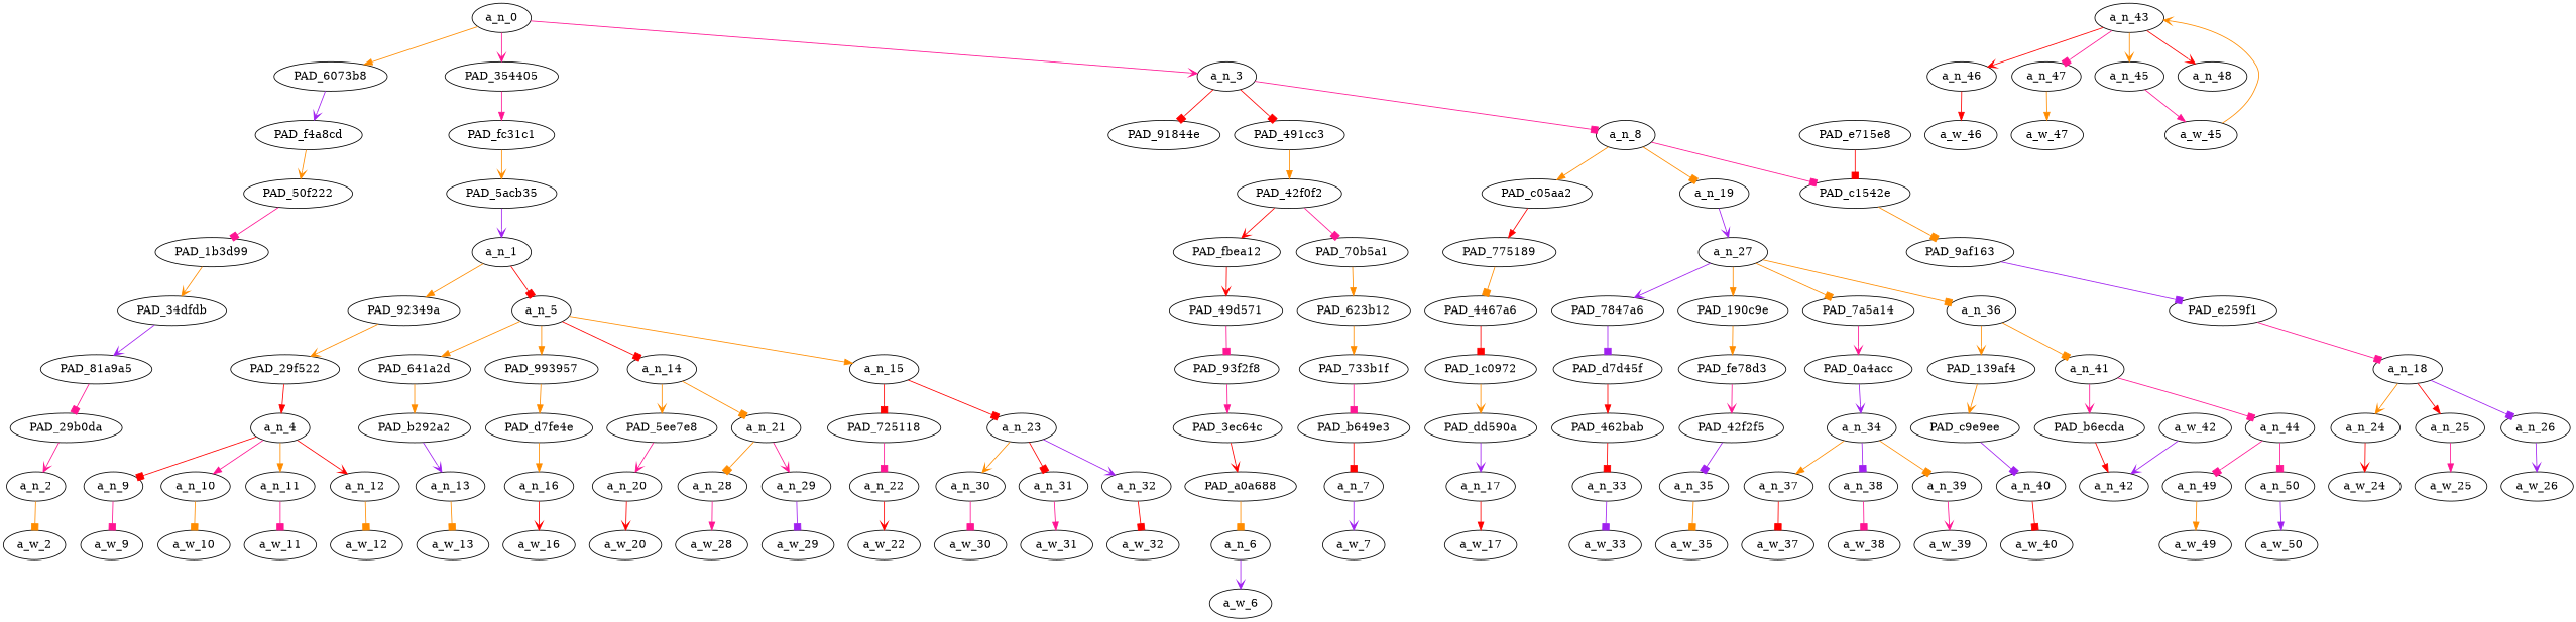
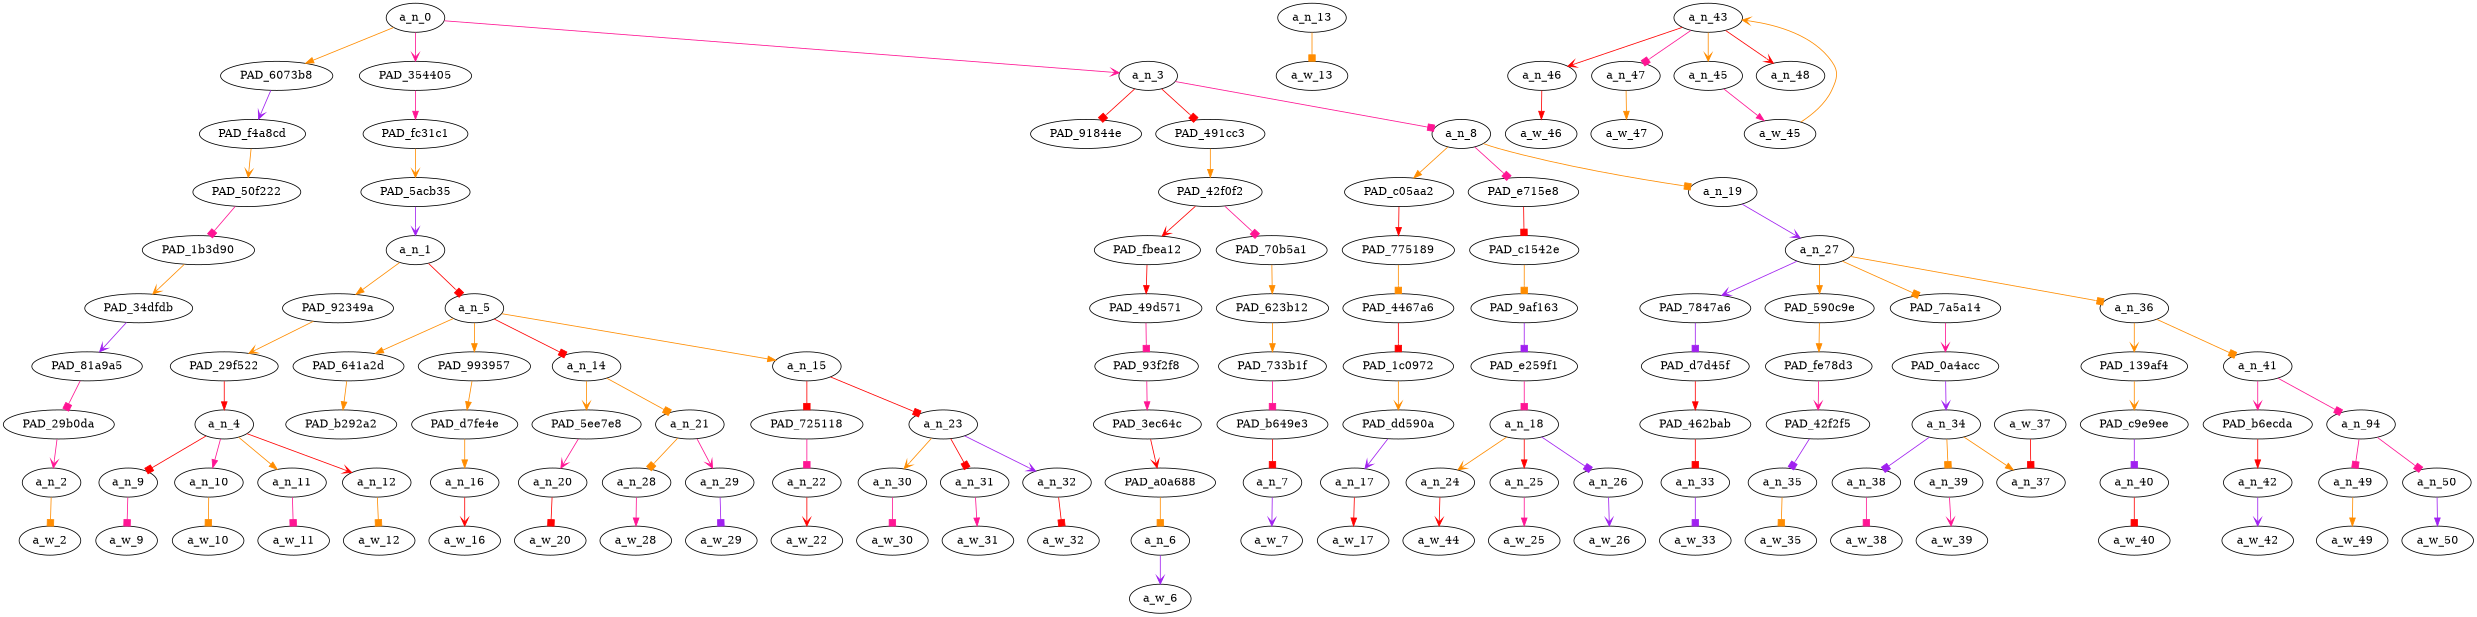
  strict digraph {
    fontname="DejaVu Serif"
    node [div_dir=1 fontname="DejaVu Serif" index=0 level=1 text_span="[13]" value=0.08461544]
    edge [arrowhead=box color=darkorange fontname="DejaVu Serif"]
    a_n_0 [level=9 text_span="[0, 1, 2, 3, 4, 5, 6, 7, 8, 9, 10, 11, 12, 13, 14, 15, 16, 17, 18, 19, 20, 21, 22, 23, 24, 25, 26, 27, 28, 29, 30, 31, 32]" value=1.00000001]
    PAD_6073b8 [index=1 level=8]
    PAD_354405 [level=8 text_span="[0, 1, 2, 3, 4, 5, 6, 7, 8, 9, 10, 11, 12]" value=0.44813126]
    a_n_3 [index=2 level=8 text_span="[14, 15, 16, 17, 18, 19, 20, 21, 22, 23, 24, 25, 26, 27, 28, 29, 30, 31, 32]" value=0.46649070]
    PAD_f4a8cd [index=1 level=7]
    PAD_fc31c1 [level=7 text_span="[0, 1, 2, 3, 4, 5, 6, 7, 8, 9, 10, 11, 12]" value=0.44813126]
    PAD_91844e [index=2 level=7 text_span="[14]" value=0.03488020]
    PAD_491cc3 [div_dir=-1 index=3 level=7 text_span="[15]" value=0.01673873]
    a_n_8 [index=4 level=7 text_span="[16, 17, 18, 19, 20, 21, 22, 23, 24, 25, 26, 27, 28, 29, 30, 31, 32]" value=0.41439814]
    PAD_50f222 [index=1 level=6]
    PAD_5acb35 [level=6 text_span="[0, 1, 2, 3, 4, 5, 6, 7, 8, 9, 10, 11, 12]" value=0.44813126]
    PAD_42f0f2 [div_dir=-1 index=3 level=6 text_span="[15]" value=0.01673873]
    PAD_c05aa2 [index=4 level=6 text_span="[16]" value=0.01737733]
    PAD_e715e8 [index=5 level=6 text_span="[17, 18, 19]" value=0.06403051]
    a_n_19 [index=6 level=6 text_span="[20, 21, 22, 23, 24, 25, 26, 27, 28, 29, 30, 31, 32]" value=0.33248857]
-   PAD_1b3d90 [index=1 level=5 label=PAD_1b3d99]
+   PAD_1b3d90 [index=1 level=5]
    PAD_34dfdb [index=2 level=4]
    PAD_81a9a5 [index=5 level=3]
    PAD_29b0da [index=7 level=2]
    a_n_2 [index=13]
    a_w_2 [div_dir=0 index=13 level=0 value=niggers]
    a_n_1 [level=5 text_span="[0, 1, 2, 3, 4, 5, 6, 7, 8, 9, 10, 11, 12]" value=0.44813126]
    PAD_92349a [level=4 text_span="[0, 1, 2, 3]" value=0.15579440]
    a_n_5 [index=1 level=4 text_span="[4, 5, 6, 7, 8, 9, 10, 11, 12]" value=0.29178558]
    PAD_29f522 [level=3 text_span="[0, 1, 2, 3]" value=0.15579440]
    PAD_641a2d [index=1 level=3 text_span="[4]" value=0.05720630]
    PAD_993957 [index=4 level=3 text_span="[12]" value=0.02432302]
    a_n_14 [index=2 level=3 text_span="[5, 6, 7]" value=0.06659608]
    a_n_15 [index=3 level=3 text_span="[8, 9, 10, 11]" value=0.14323914]
    a_n_4 [level=2 text_span="[0, 1, 2, 3]" value=0.15579440]
    PAD_b292a2 [index=1 level=2 text_span="[4]" value=0.05720630]
    PAD_d7fe4e [index=6 level=2 text_span="[12]" value=0.02432302]
    PAD_5ee7e8 [index=2 level=2 text_span="[5]" value=0.01921215]
    a_n_21 [index=3 level=2 text_span="[6, 7]" value=0.04708498]
    PAD_725118 [index=4 level=2 text_span="[8]" value=0.01605546]
    a_n_23 [index=5 level=2 text_span="[9, 10, 11]" value=0.12690704]
    a_n_9 [text_span="[0]" value=0.02821018]
    a_n_10 [index=1 text_span="[1]" value=0.02618107]
    a_n_11 [index=2 text_span="[2]" value=0.07349148]
    a_n_12 [div_dir=-1 index=3 text_span="[3]" value=0.02754812]
    a_w_9 [div_dir=0 level=0 text_span="[0]" value=the]
    a_w_10 [div_dir=0 index=1 level=0 text_span="[1]" value=wise]
    a_w_11 [div_dir=0 index=2 level=0 text_span="[2]" value=nigger]
    a_w_12 [div_dir=0 index=3 level=0 text_span="[3]" value=fantasy]
    a_n_13 [index=4 text_span="[4]" value=0.05720630]
    a_n_16 [index=12 text_span="[12]" value=0.02432302]
    a_n_20 [index=5 text_span="[5]" value=0.01921215]
    a_n_28 [index=6 text_span="[6]" value=0.02561235]
    a_n_29 [index=7 text_span="[7]" value=0.02122387]
    a_n_22 [index=8 text_span="[8]" value=0.01605546]
    a_n_30 [index=9 text_span="[9]" value=0.01636190]
    a_n_31 [index=10 text_span="[10]" value=0.03027652]
    a_n_32 [index=11 text_span="[11]" value=0.07998065]
    a_w_13 [div_dir=0 index=4 level=0 text_span="[4]" value=perpetuated]
    a_w_16 [div_dir=0 index=12 level=0 text_span="[12]" value=meanwhile]
    a_w_20 [div_dir=0 index=5 level=0 text_span="[5]" value=on]
    a_w_28 [div_dir=0 index=6 level=0 text_span="[6]" value=white]
    a_w_29 [div_dir=0 index=7 level=0 text_span="[7]" value=america]
    a_w_22 [div_dir=0 index=8 level=0 text_span="[8]" value=by]
    a_w_30 [div_dir=0 index=9 level=0 text_span="[9]" value=the1]
    a_w_31 [div_dir=0 index=10 level=0 text_span="[10]" value=industry]
    a_w_32 [div_dir=0 index=11 level=0 text_span="[11]" value=kikes]
    PAD_fbea12 [index=2 level=6 text_span="[14]" value=0.03488020]
    PAD_49d571 [index=2 level=5 text_span="[14]" value=0.03488020]
    PAD_70b5a1 [div_dir=-1 index=3 level=5 text_span="[15]" value=0.01673873]
    PAD_775189 [index=4 level=5 text_span="[16]" value=0.01737733]
    PAD_c1542e [index=5 level=5 text_span="[17, 18, 19]" value=0.06403051]
    a_n_27 [index=6 level=5 text_span="[20, 21, 22, 23, 24, 25, 26, 27, 28, 29, 30, 31, 32]" value=0.33203968]
    PAD_93f2f8 [index=3 level=4 text_span="[14]" value=0.03488020]
    PAD_3ec64c [index=6 level=3 text_span="[14]" value=0.03488020]
    PAD_a0a688 [index=8 level=2 text_span="[14]" value=0.03488020]
    a_n_6 [index=14 text_span="[14]" value=0.03488020]
    a_w_6 [div_dir=0 index=14 level=0 text_span="[14]" value=cant]
    PAD_623b12 [div_dir=-1 index=4 level=4 text_span="[15]" value=0.01673873]
    PAD_733b1f [div_dir=-1 index=7 level=3 text_span="[15]" value=0.01673873]
    PAD_b649e3 [div_dir=-1 index=9 level=2 text_span="[15]" value=0.01673873]
    a_n_7 [div_dir=-1 index=15 text_span="[15]" value=0.01673873]
    a_w_7 [div_dir=0 index=15 level=0 text_span="[15]" value=even]
    PAD_4467a6 [index=5 level=4 text_span="[16]" value=0.01737733]
    PAD_9af163 [index=6 level=4 text_span="[17, 18, 19]" value=0.06403051]
    PAD_7847a6 [index=7 level=4 text_span="[20]" value=0.04322527]
-   PAD_590c9e [index=9 level=4 text_span="[24]" value=0.02297203 label=PAD_190c9e]
+   PAD_590c9e [index=9 level=4 text_span="[24]" value=0.02297203]
    PAD_7a5a14 [index=8 level=4 text_span="[21, 22, 23]" value=0.08481908]
    a_n_36 [index=10 level=4 text_span="[25, 26, 27, 28, 29, 30, 31, 32]" value=0.18057441]
    PAD_1c0972 [index=8 level=3 text_span="[16]" value=0.01737733]
    PAD_dd590a [index=10 level=2 text_span="[16]" value=0.01737733]
    a_n_17 [index=16 text_span="[16]" value=0.01737733]
    a_w_17 [div_dir=0 index=16 level=0 text_span="[16]" value=raise]
    PAD_e259f1 [index=9 level=3 text_span="[17, 18, 19]" value=0.06403051]
    a_n_18 [index=11 level=2 text_span="[17, 18, 19]" value=0.06403051]
    a_n_24 [index=17 text_span="[17]" value=0.01764546]
    a_n_25 [index=18 text_span="[18]" value=0.01865706]
    a_n_26 [index=19 text_span="[19]" value=0.02754339]
-   a_w_24 [div_dir=0 index=17 level=0 text_span="[17]" value=their]
+   a_w_24 [div_dir=0 index=17 level=0 text_span="[17]" value=their label=a_w_44]
    a_w_25 [div_dir=0 index=18 level=0 text_span="[18]" value=own]
    a_w_26 [div_dir=0 index=19 level=0 text_span="[19]" value=spawn]
    PAD_d7d45f [index=10 level=3 text_span="[20]" value=0.04322527]
    PAD_fe78d3 [index=12 level=3 text_span="[24]" value=0.02297203]
    PAD_0a4acc [index=11 level=3 text_span="[21, 22, 23]" value=0.08481908]
    PAD_139af4 [index=13 level=3 text_span="[25]" value=0.02436108]
    a_n_41 [index=14 level=3 text_span="[26, 27, 28, 29, 30, 31, 32]" value=0.15592827]
    PAD_462bab [index=12 level=2 text_span="[20]" value=0.04322527]
    PAD_42f2f5 [index=14 level=2 text_span="[24]" value=0.02297203]
    a_n_34 [index=13 level=2 text_span="[21, 22, 23]" value=0.08481908]
    PAD_c9e9ee [index=15 level=2 text_span="[25]" value=0.02436108]
    PAD_b6ecda [index=16 level=2 text_span="[26]" value=0.03656505]
-   a_n_44 [index=18 level=2 text_span="[31, 32]" value=0.04126307]
+   a_n_44 [index=18 level=2 text_span="[31, 32]" value=0.04126307 label=a_n_94]
    a_n_33 [index=20 text_span="[20]" value=0.04322527]
    a_w_33 [div_dir=0 index=20 level=0 text_span="[20]" value=raping]
    a_n_35 [index=24 text_span="[24]" value=0.02297203]
    a_w_35 [div_dir=0 index=24 level=0 text_span="[24]" value=annually]
    a_n_37 [div_dir=-1 index=21 text_span="[21]" value=0.02055716]
    a_n_38 [index=22 text_span="[22]" value=0.03091236]
    a_n_39 [index=23 text_span="[23]" value=0.03301049]
    a_w_37 [div_dir=0 index=21 level=0 text_span="[21]" value="<number>"]
    a_w_38 [div_dir=0 index=22 level=0 text_span="[22]" value=white1]
    a_w_39 [div_dir=0 index=23 level=0 text_span="[23]" value=women]
    a_n_40 [index=25 text_span="[25]" value=0.02436108]
    a_n_42 [index=26 text_span="[26]" value=0.03656505]
    a_n_43 [index=17 level=2 text_span="[27, 28, 29, 30]" value=0.07782182]
    a_n_45 [index=27 text_span="[27]" value=0.01628065]
    a_n_46 [index=28 text_span="[28]" value=0.01741740]
    a_n_47 [index=29 text_span="[29]" value=0.02024500]
    a_n_48 [index=30 text_span="[30]" value=0.02364762]
    a_n_49 [index=31 text_span="[31]" value=0.01769317]
    a_n_50 [index=32 text_span="[32]" value=0.02339600]
    a_w_40 [div_dir=0 index=25 level=0 text_span="[25]" value=basically]
    a_w_42 [div_dir=0 index=26 level=0 text_span="[26]" value=commiting]
    a_w_45 [div_dir=0 index=27 level=0 text_span="[27]" value=all]
    a_w_46 [div_dir=0 index=28 level=0 text_span="[28]" value=the2]
    a_w_47 [div_dir=0 index=29 level=0 text_span="[29]" value=violent]
    a_w_49 [div_dir=0 index=31 level=0 text_span="[31]" value=in]
    a_w_50 [div_dir=0 index=32 level=0 text_span="[32]" value=america1]
    a_n_0 -> PAD_6073b8 [arrowhead=normal]
    a_n_0 -> PAD_354405 [arrowhead=vee color=deeppink]
    a_n_0 -> a_n_3 [arrowhead=vee color=deeppink]
    PAD_6073b8 -> PAD_f4a8cd [arrowhead=vee color=purple]
    PAD_354405 -> PAD_fc31c1 [arrowhead=normal color=deeppink]
    a_n_3 -> PAD_91844e [color=red]
    a_n_3 -> PAD_491cc3 [color=red]
    a_n_3 -> a_n_8 [color=deeppink]
    PAD_f4a8cd -> PAD_50f222 [arrowhead=vee]
    PAD_fc31c1 -> PAD_5acb35 [arrowhead=vee]
    PAD_491cc3 -> PAD_42f0f2 [arrowhead=normal]
    a_n_8 -> PAD_c05aa2 [arrowhead=normal]
-   a_n_8 -> PAD_c1542e [color=deeppink]
+   a_n_8 -> PAD_e715e8 [color=deeppink]
    a_n_8 -> a_n_19
    PAD_50f222 -> PAD_1b3d90 [color=deeppink]
    PAD_5acb35 -> a_n_1 [arrowhead=vee color=purple]
    PAD_42f0f2 -> PAD_fbea12 [arrowhead=vee color=red]
    PAD_42f0f2 -> PAD_70b5a1 [color=deeppink]
    PAD_c05aa2 -> PAD_775189 [arrowhead=normal color=red]
    PAD_e715e8 -> PAD_c1542e [color=red]
    a_n_19 -> a_n_27 [arrowhead=vee color=purple]
    PAD_1b3d90 -> PAD_34dfdb [arrowhead=vee]
    PAD_34dfdb -> PAD_81a9a5 [arrowhead=vee color=purple]
    PAD_81a9a5 -> PAD_29b0da [color=deeppink]
    PAD_29b0da -> a_n_2 [arrowhead=vee color=deeppink]
    a_n_2 -> a_w_2
    a_n_1 -> PAD_92349a [arrowhead=normal]
    a_n_1 -> a_n_5 [color=red]
    PAD_92349a -> PAD_29f522 [arrowhead=vee]
    a_n_5 -> PAD_641a2d [arrowhead=normal]
    a_n_5 -> PAD_993957 [arrowhead=normal]
    a_n_5 -> a_n_14 [color=red]
    a_n_5 -> a_n_15 [arrowhead=normal]
    PAD_29f522 -> a_n_4 [arrowhead=normal color=red]
    PAD_641a2d -> PAD_b292a2 [arrowhead=normal]
    PAD_993957 -> PAD_d7fe4e [arrowhead=normal]
    a_n_14 -> PAD_5ee7e8 [arrowhead=vee]
    a_n_14 -> a_n_21
    a_n_15 -> PAD_725118 [color=red]
    a_n_15 -> a_n_23 [color=red]
    a_n_4 -> a_n_9 [color=red]
    a_n_4 -> a_n_10 [arrowhead=normal color=deeppink]
    a_n_4 -> a_n_11 [arrowhead=normal]
    a_n_4 -> a_n_12 [arrowhead=vee color=red]
-   PAD_b292a2 -> a_n_13 [arrowhead=vee color=purple]
    PAD_d7fe4e -> a_n_16 [arrowhead=normal]
    PAD_5ee7e8 -> a_n_20 [arrowhead=vee color=deeppink]
    a_n_21 -> a_n_28
    a_n_21 -> a_n_29 [arrowhead=vee color=deeppink]
    PAD_725118 -> a_n_22 [color=deeppink]
    a_n_23 -> a_n_30 [arrowhead=vee]
    a_n_23 -> a_n_31 [color=red]
    a_n_23 -> a_n_32 [arrowhead=vee color=purple]
    a_n_9 -> a_w_9 [color=deeppink]
    a_n_10 -> a_w_10
    a_n_11 -> a_w_11 [color=deeppink]
    a_n_12 -> a_w_12
    a_n_13 -> a_w_13
    a_n_16 -> a_w_16 [arrowhead=vee color=red]
-   a_n_20 -> a_w_20 [arrowhead=vee color=red]
+   a_n_20 -> a_w_20 [color=red]
    a_n_28 -> a_w_28 [arrowhead=normal color=deeppink]
    a_n_29 -> a_w_29 [color=purple]
    a_n_22 -> a_w_22 [arrowhead=vee color=red]
    a_n_30 -> a_w_30 [color=deeppink]
    a_n_31 -> a_w_31 [arrowhead=normal color=deeppink]
    a_n_32 -> a_w_32 [color=red]
-   PAD_fbea12 -> PAD_49d571 [arrowhead=vee color=red]
+   PAD_fbea12 -> PAD_49d571 [arrowhead=normal color=red]
    PAD_49d571 -> PAD_93f2f8 [color=deeppink]
    PAD_70b5a1 -> PAD_623b12 [arrowhead=normal]
    PAD_775189 -> PAD_4467a6
    PAD_c1542e -> PAD_9af163
    a_n_27 -> PAD_7847a6 [arrowhead=vee color=purple]
    a_n_27 -> PAD_590c9e [arrowhead=normal]
    a_n_27 -> PAD_7a5a14
    a_n_27 -> a_n_36
    PAD_93f2f8 -> PAD_3ec64c [arrowhead=normal color=deeppink]
    PAD_3ec64c -> PAD_a0a688 [arrowhead=vee color=red]
    PAD_a0a688 -> a_n_6
    a_n_6 -> a_w_6 [arrowhead=vee color=purple]
    PAD_623b12 -> PAD_733b1f [arrowhead=normal]
    PAD_733b1f -> PAD_b649e3 [color=deeppink]
    PAD_b649e3 -> a_n_7 [color=red]
    a_n_7 -> a_w_7 [arrowhead=vee color=purple]
    PAD_4467a6 -> PAD_1c0972 [color=red]
    PAD_9af163 -> PAD_e259f1 [color=purple]
    PAD_7847a6 -> PAD_d7d45f [color=purple]
    PAD_590c9e -> PAD_fe78d3 [arrowhead=normal]
    PAD_7a5a14 -> PAD_0a4acc [arrowhead=vee color=deeppink]
    a_n_36 -> PAD_139af4 [arrowhead=vee]
    a_n_36 -> a_n_41
    PAD_1c0972 -> PAD_dd590a [arrowhead=vee]
    PAD_dd590a -> a_n_17 [arrowhead=vee color=purple]
    a_n_17 -> a_w_17 [arrowhead=normal color=red]
    PAD_e259f1 -> a_n_18 [color=deeppink]
    a_n_18 -> a_n_24 [arrowhead=vee]
    a_n_18 -> a_n_25 [arrowhead=normal color=red]
    a_n_18 -> a_n_26 [color=purple]
    a_n_24 -> a_w_24 [arrowhead=vee color=red]
    a_n_25 -> a_w_25 [arrowhead=normal color=deeppink]
    a_n_26 -> a_w_26 [arrowhead=vee color=purple]
    PAD_d7d45f -> PAD_462bab [arrowhead=normal color=red]
    PAD_fe78d3 -> PAD_42f2f5 [arrowhead=vee color=deeppink]
    PAD_0a4acc -> a_n_34 [arrowhead=vee color=purple]
    PAD_139af4 -> PAD_c9e9ee [arrowhead=vee]
    a_n_41 -> PAD_b6ecda [arrowhead=vee color=deeppink]
    a_n_41 -> a_n_44 [color=deeppink]
    PAD_462bab -> a_n_33 [color=red]
    PAD_42f2f5 -> a_n_35 [color=purple]
    a_n_34 -> a_n_37 [arrowhead=normal]
    a_n_34 -> a_n_38 [color=purple]
    a_n_34 -> a_n_39
    PAD_c9e9ee -> a_n_40 [color=purple]
    PAD_b6ecda -> a_n_42 [arrowhead=normal color=red]
    a_n_44 -> a_n_49 [color=deeppink]
    a_n_44 -> a_n_50 [color=deeppink]
    a_n_33 -> a_w_33 [color=purple]
    a_n_35 -> a_w_35
-   a_n_37 -> a_w_37 [color=red]
+   a_w_37 -> a_n_37 [color=red]
    a_n_38 -> a_w_38 [color=deeppink]
    a_n_39 -> a_w_39 [arrowhead=vee color=deeppink]
    a_n_40 -> a_w_40 [color=red]
-   a_w_42 -> a_n_42 [arrowhead=vee color=purple]
+   a_n_42 -> a_w_42 [arrowhead=vee color=purple]
    a_n_43 -> a_n_45 [arrowhead=vee]
    a_n_43 -> a_n_46 [arrowhead=vee color=red]
    a_n_43 -> a_n_47 [color=deeppink]
    a_n_43 -> a_n_48 [arrowhead=vee color=red]
    a_n_45 -> a_w_45 [arrowhead=normal color=deeppink]
    a_n_46 -> a_w_46 [arrowhead=normal color=red]
    a_n_47 -> a_w_47 [arrowhead=normal]
    a_n_49 -> a_w_49 [arrowhead=normal]
    a_n_50 -> a_w_50 [arrowhead=normal color=purple]
    a_w_45 -> a_n_43 [arrowhead=vee]
  }
